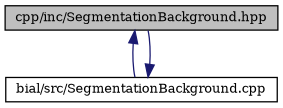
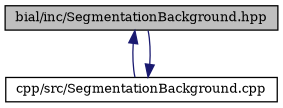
  digraph {
    fontname="DejaVu Serif"
    node [color=black fontname="DejaVu Serif" fontsize=10 shape=record style=filled]
    edge [color=midnightblue dir=back fontname="DejaVu Serif" fontsize=10 labelfontname=Helvetica labelfontsize=10 style=solid]
-   n1 [fillcolor=grey75 fontcolor=black height=0.2 label="cpp/inc/SegmentationBackground.hpp" width=0.4]
-   n2 [fillcolor=white height=0.2 label="bial/src/SegmentationBackground.cpp" width=0.4]
+   n1 [fillcolor=grey75 fontcolor=black height=0.2 label="bial/inc/SegmentationBackground.hpp" width=0.4]
+   n2 [fillcolor=white height=0.2 label="cpp/src/SegmentationBackground.cpp" width=0.4]
    n1 -> n2
    n2 -> n1
  }
